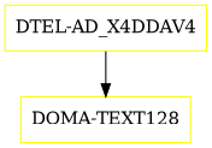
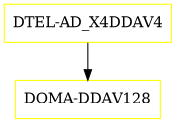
  digraph {
    node [color=yellow shape=box]
    "DTEL-AD_X4DDAV4"
-   "DOMA-TEXT128"
+   "DOMA-TEXT128" [label="DOMA-DDAV128"]
    "DTEL-AD_X4DDAV4" -> "DOMA-TEXT128"
  }
